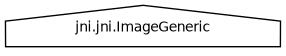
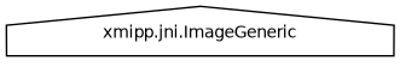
  digraph {
    rankdir=LR
-   n1 [color=black fillcolor=white fontname=Helvetica fontsize=10 height=0.2 label="jni.jni.ImageGeneric" shape=house style=filled width=0.4]
+   n1 [color=black fillcolor=white fontname=Helvetica fontsize=10 height=0.2 label="xmipp.jni.ImageGeneric" shape=house style=filled width=0.4]
  }
